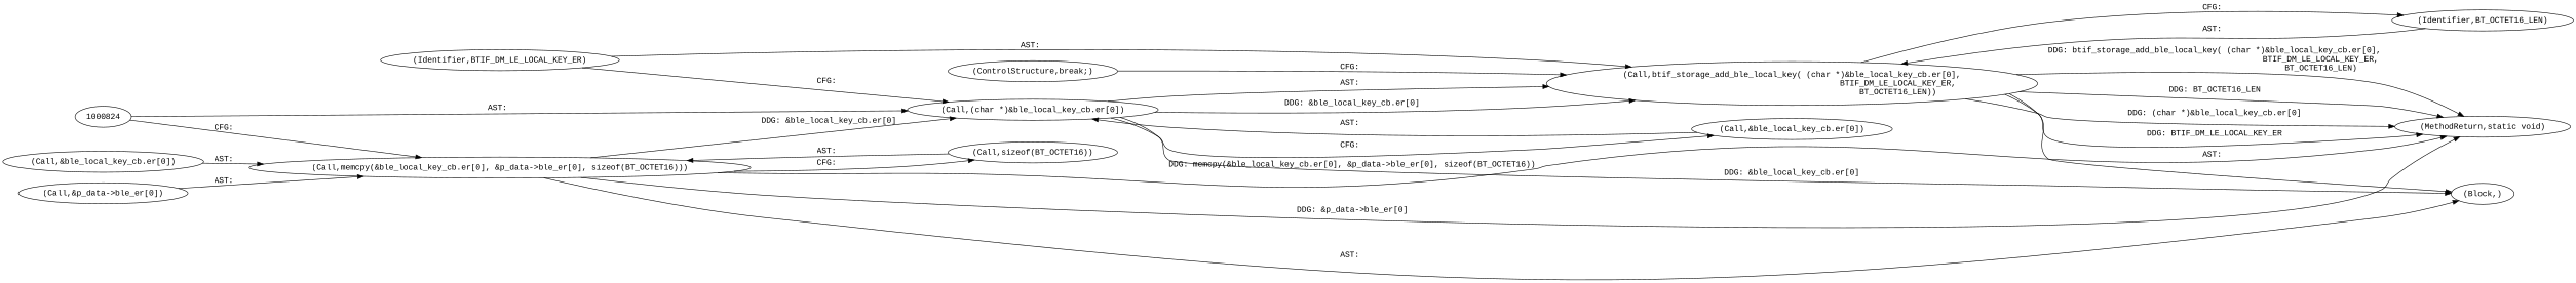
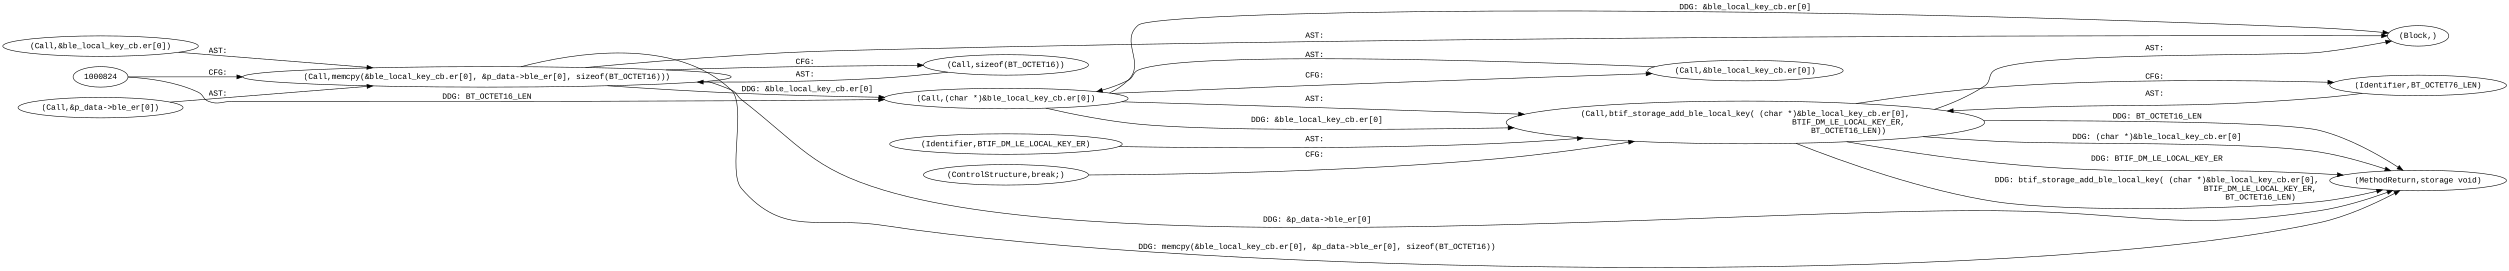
  digraph {
    fontname="Liberation Mono"
    rankdir=LR
    node [fontname="Liberation Mono"]
    edge [fontname="Liberation Mono"]
    n1 [label="(Call,(char *)&ble_local_key_cb.er[0])"]
    n2 [label="(Call,btif_storage_add_ble_local_key( (char *)&ble_local_key_cb.er[0],\n                                            BTIF_DM_LE_LOCAL_KEY_ER,\n                                            BT_OCTET16_LEN))"]
    n3 [label="(Call,&ble_local_key_cb.er[0])"]
    n4 [label="(Block,)"]
-   n5 [label="(MethodReturn,static void)"]
-   n6 [label="(Identifier,BT_OCTET16_LEN)"]
+   n5 [label="(MethodReturn,storage void)"]
+   n6 [label="(Identifier,BT_OCTET76_LEN)"]
    n7 [label="(Call,memcpy(&ble_local_key_cb.er[0], &p_data->ble_er[0], sizeof(BT_OCTET16)))"]
    n8 [label="(Call,sizeof(BT_OCTET16))"]
    n9 [label="(Call,&ble_local_key_cb.er[0])"]
    n10 [label="(Identifier,BTIF_DM_LE_LOCAL_KEY_ER)"]
    n11 [label="(ControlStructure,break;)"]
    n12 [label="(Call,&p_data->ble_er[0])"]
    n13 [label=1000824]
    n1 -> n2 [label="AST: "]
    n1 -> n2 [label="DDG: &ble_local_key_cb.er[0]"]
    n1 -> n3 [label="CFG: "]
    n1 -> n4 [label="DDG: &ble_local_key_cb.er[0]"]
    n2 -> n4 [label="AST: "]
    n2 -> n5 [label="DDG: BT_OCTET16_LEN"]
    n2 -> n5 [label="DDG: (char *)&ble_local_key_cb.er[0]"]
    n2 -> n5 [label="DDG: BTIF_DM_LE_LOCAL_KEY_ER"]
    n2 -> n5 [label="DDG: btif_storage_add_ble_local_key( (char *)&ble_local_key_cb.er[0],\n                                            BTIF_DM_LE_LOCAL_KEY_ER,\n                                            BT_OCTET16_LEN)"]
    n2 -> n6 [label="CFG: "]
    n3 -> n1 [label="AST: "]
    n6 -> n2 [label="AST: "]
    n7 -> n1 [label="DDG: &ble_local_key_cb.er[0]"]
    n7 -> n4 [label="AST: "]
    n7 -> n5 [label="DDG: &p_data->ble_er[0]"]
    n7 -> n5 [label="DDG: memcpy(&ble_local_key_cb.er[0], &p_data->ble_er[0], sizeof(BT_OCTET16))"]
    n7 -> n8 [label="CFG: "]
    n8 -> n7 [label="AST: "]
    n9 -> n7 [label="AST: "]
-   n10 -> n1 [label="CFG: "]
    n10 -> n2 [label="AST: "]
    n11 -> n2 [label="CFG: "]
    n12 -> n7 [label="AST: "]
-   n13 -> n1 [label="AST: "]
+   n13 -> n1 [label="DDG: BT_OCTET16_LEN"]
    n13 -> n7 [label="CFG: "]
  }
